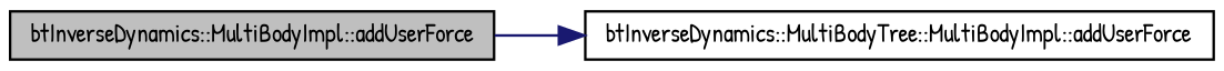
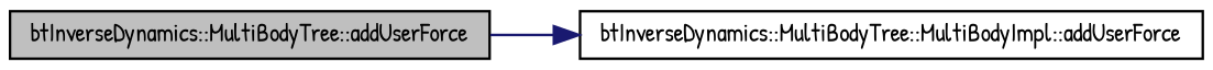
  digraph {
    rankdir=LR
    fontname="Patrick Hand"
    node [color=black fontname="Patrick Hand" fontsize=10 shape=record]
-   n1 [fillcolor=grey75 fontcolor=black height=0.2 label="btInverseDynamics::MultiBodyImpl::addUserForce" style=filled width=0.4]
+   n1 [fillcolor=grey75 fontcolor=black height=0.2 label="btInverseDynamics::MultiBodyTree::addUserForce" style=filled width=0.4]
    n2 [height=0.2 label="btInverseDynamics::MultiBodyTree::MultiBodyImpl::addUserForce" width=0.4]
    n1 -> n2 [color=midnightblue fontname="Patrick Hand" fontsize=10 labelfontname=FreeSans labelfontsize=10 style=solid]
  }
